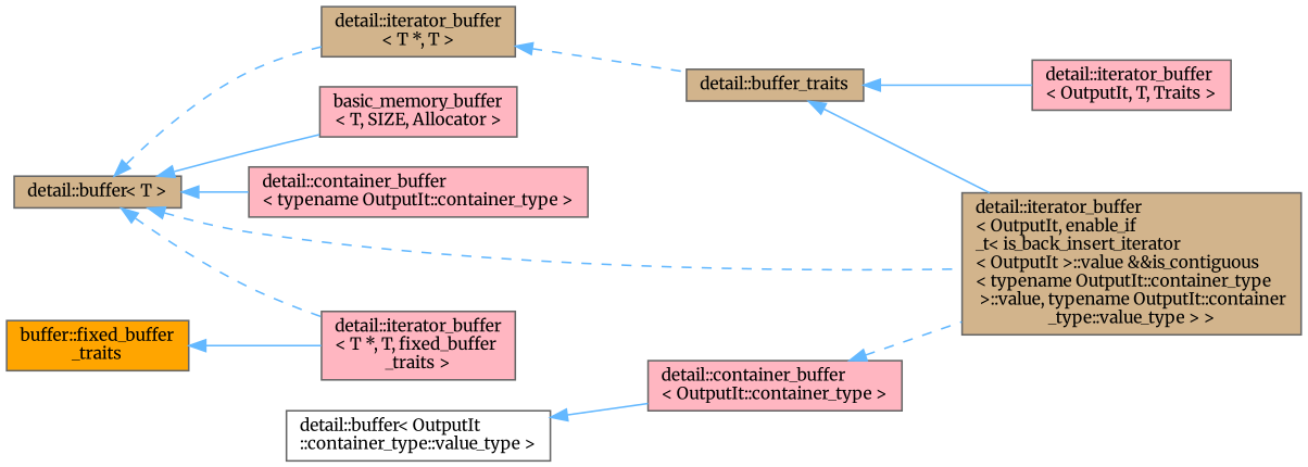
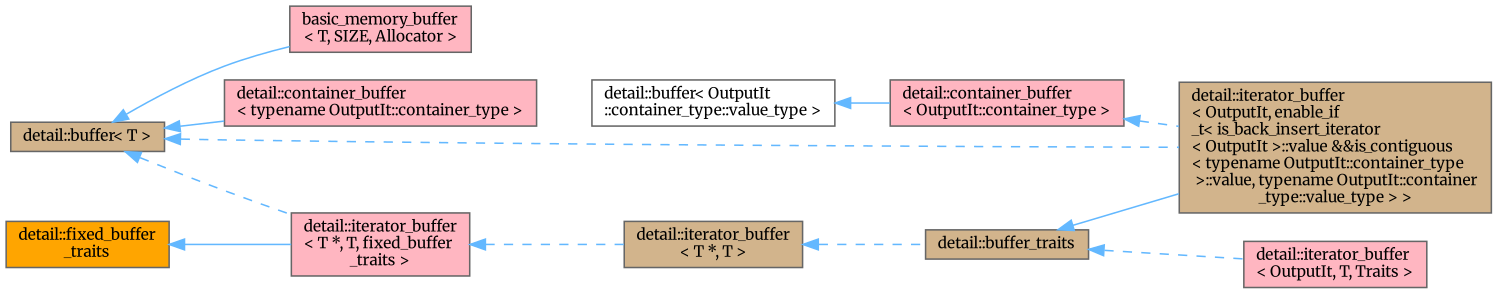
  digraph {
    fontname=Merriweather
    rankdir=LR
    node [color=grey40 fillcolor=lightpink fontname=Merriweather fontsize=10 shape=box style=filled]
    edge [color=steelblue1 dir=back fontname=Merriweather fontsize=10 labelfontname=Helvetica labelfontsize=10 style=solid]
    n1 [fillcolor=tan height=0.2 label="detail::buffer\< T \>" width=0.4]
    n2 [height=0.2 label="detail::container_buffer\l\< typename OutputIt::container_type \>" width=0.4]
    n3 [fillcolor=tan height=0.2 label="detail::iterator_buffer\l\< OutputIt, enable_if\l_t\< is_back_insert_iterator\l\< OutputIt \>::value &&is_contiguous\l\< typename OutputIt::container_type\l \>::value, typename OutputIt::container\l_type::value_type \> \>" width=0.4]
    n4 [fillcolor=tan height=0.2 label="detail::iterator_buffer\l\< T *, T \>" width=0.4]
    n5 [height=0.2 label="detail::iterator_buffer\l\< T *, T, fixed_buffer\l_traits \>" width=0.4]
    n6 [height=0.2 label="basic_memory_buffer\l\< T, SIZE, Allocator \>" width=0.4]
    n7 [fillcolor=tan height=0.2 label="detail::buffer_traits" width=0.4]
    n8 [height=0.2 label="detail::iterator_buffer\l\< OutputIt, T, Traits \>" width=0.4]
    n9 [fillcolor=white height=0.2 label="detail::buffer\< OutputIt\l::container_type::value_type \>" width=0.4]
    n10 [height=0.2 label="detail::container_buffer\l\< OutputIt::container_type \>" width=0.4]
-   n11 [fillcolor=orange height=0.2 label="buffer::fixed_buffer\l_traits" width=0.4]
+   n11 [fillcolor=orange height=0.2 label="detail::fixed_buffer\l_traits" width=0.4]
    n1 -> n2
    n1 -> n3 [style=dashed]
-   n1 -> n4 [style=dashed]
+   n5 -> n4 [style=dashed]
    n1 -> n5 [style=dashed]
    n1 -> n6
    n4 -> n7 [style=dashed]
    n7 -> n3
-   n7 -> n8
+   n7 -> n8 [style=dashed]
    n9 -> n10
    n10 -> n3 [style=dashed]
    n11 -> n5
  }
